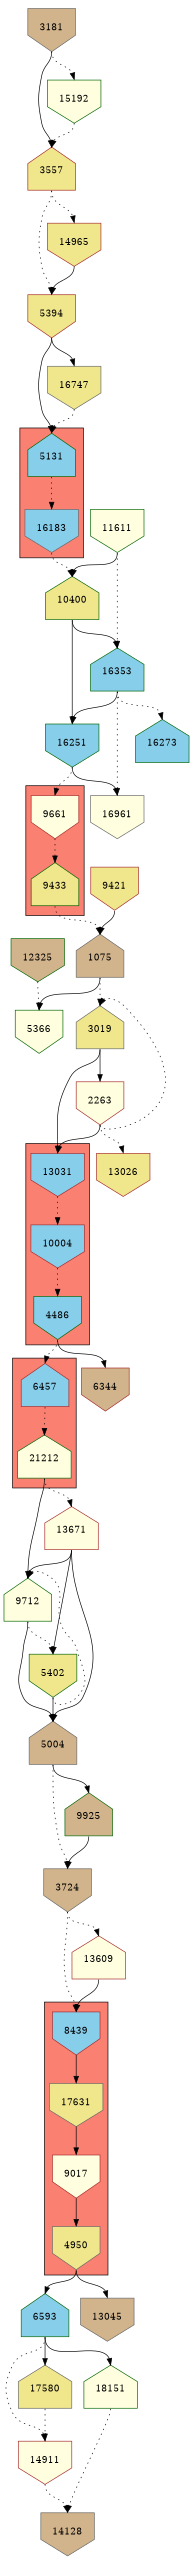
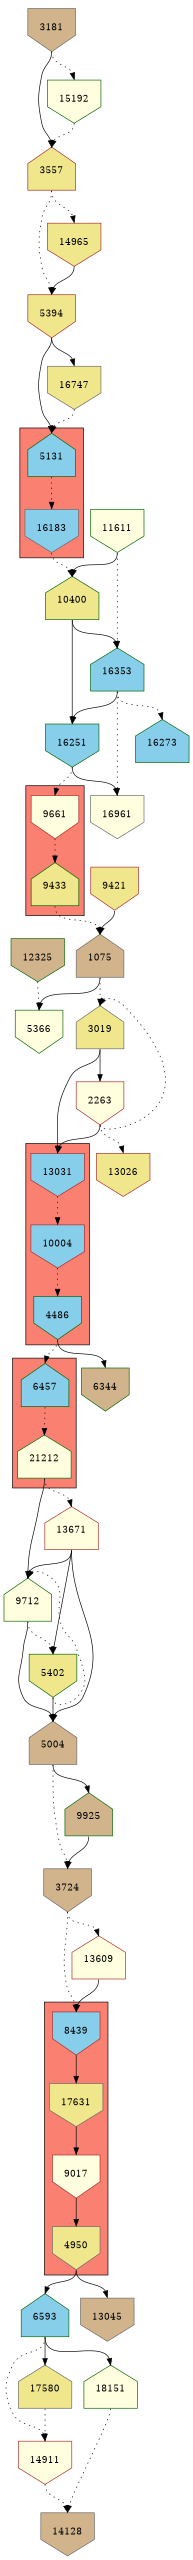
  digraph {
    node [color=darkgreen fillcolor=lightyellow shape=invhouse style=filled]
    edge [headport=n style=dotted tailport=s]
-   6457 [color=brown fillcolor=skyblue height=1 shape=house width=1]
+   6457 [fillcolor=skyblue height=1 shape=house width=1]
    21212 [height=1 shape=house width=1]
    8439 [color=brown fillcolor=skyblue height=1 width=1]
    17631 [color=gray40 fillcolor=khaki height=1 width=1]
    9017 [color=brown height=1 width=1]
    4950 [color=gray40 fillcolor=khaki height=1 width=1]
    13031 [color=brown fillcolor=skyblue height=1 width=1]
    10004 [color=brown fillcolor=skyblue height=1 width=1]
    4486 [fillcolor=skyblue height=1 width=1]
    9661 [color=brown height=1 width=1]
    9433 [fillcolor=khaki height=1 shape=house width=1]
    5131 [fillcolor=skyblue height=1 shape=house width=1]
    16183 [color=gray40 fillcolor=skyblue height=1 width=1]
    9712 [height=1 shape=house width=1]
    13671 [color=brown height=1 shape=house width=1]
    6593 [fillcolor=skyblue height=1 shape=house width=1]
    13045 [color=gray40 fillcolor=tan height=1 width=1]
-   6344 [color=brown fillcolor=tan height=1 width=1]
+   6344 [fillcolor=tan height=1 width=1]
    1075 [color=gray40 fillcolor=tan height=1 shape=house width=1]
    10400 [fillcolor=khaki height=1 shape=house width=1]
    5004 [color=gray40 fillcolor=tan height=1 shape=house width=1]
    5402 [fillcolor=khaki height=1 width=1]
    14911 [color=brown height=1 width=1]
    18151 [height=1 shape=house width=1]
    17580 [color=gray40 fillcolor=khaki height=1 shape=house width=1]
    3019 [color=gray40 fillcolor=khaki height=1 shape=house width=1]
    5366 [height=1 width=1]
    16251 [fillcolor=skyblue height=1 width=1]
    16353 [fillcolor=skyblue height=1 shape=house width=1]
    n30 [color=gray40 fillcolor=tan height=1 label=3724 width=1]
    9925 [fillcolor=tan height=1 shape=house width=1]
    13609 [color=brown height=1 shape=house width=1]
    14128 [color=gray40 fillcolor=tan height=1 width=1]
    2263 [color=brown height=1 width=1]
    13026 [color=brown fillcolor=khaki height=1 width=1]
    12325 [fillcolor=tan height=1 width=1]
    9421 [color=brown fillcolor=khaki height=1 width=1]
    16961 [color=gray40 height=1 width=1]
    16273 [fillcolor=skyblue height=1 shape=house width=1]
    11611 [height=1 width=1]
    5394 [color=brown fillcolor=khaki height=1 width=1]
    16747 [color=gray40 fillcolor=khaki height=1 width=1]
    3557 [color=brown fillcolor=khaki height=1 shape=house width=1]
    14965 [color=brown fillcolor=khaki height=1 width=1]
    3181 [color=gray40 fillcolor=tan height=1 width=1]
    15192 [height=1 width=1]
    subgraph cluster_1 {
      fillcolor=salmon
      style=filled
      6457
      21212
    }
    subgraph cluster_2 {
      fillcolor=salmon
      style=filled
      8439
      17631
      9017
      4950
    }
    subgraph cluster_3 {
      fillcolor=salmon
      style=filled
      13031
      10004
      4486
    }
    subgraph cluster_4 {
      fillcolor=salmon
      style=filled
      9661
      9433
    }
    subgraph cluster_5 {
      fillcolor=salmon
      style=filled
      5131
      16183
    }
    6457 -> 21212
    21212 -> 9712 [style=solid]
    21212 -> 13671
    8439 -> 17631 [style=solid]
    17631 -> 9017 [style=solid]
    9017 -> 4950 [style=solid]
    4950 -> 6593 [style=solid]
    4950 -> 13045 [style=solid]
    13031 -> 10004
    10004 -> 4486
    4486 -> 6457
    4486 -> 6344 [style=solid]
    9661 -> 9433
    9433 -> 1075
    5131 -> 16183
    16183 -> 10400
    9712 -> 5004 [style=solid]
    9712 -> 5402
    13671 -> 9712 [style=solid]
    13671 -> 5004 [style=solid]
    13671 -> 5402 [style=solid]
    6593 -> 14911
    6593 -> 18151 [style=solid]
    6593 -> 17580 [style=solid]
    1075 -> 3019
    1075 -> 5366 [style=solid]
    10400 -> 16251 [style=solid]
    10400 -> 16353 [style=solid]
    5004 -> n30
    5004 -> 9925 [style=solid]
    5402 -> 9712
    5402 -> 5004 [style=solid]
    14911 -> 14128
    18151 -> 14128
    17580 -> 14911
    3019 -> 13031 [style=solid]
    3019 -> 2263 [style=solid]
    16251 -> 9661
    16251 -> 16961 [style=solid]
    16353 -> 16251 [style=solid]
    16353 -> 16961
    16353 -> 16273
    n30 -> 8439
    n30 -> 13609
    9925 -> n30 [style=solid]
    13609 -> 8439 [style=solid]
    2263 -> 13031 [style=solid]
    2263 -> 3019
    2263 -> 13026
    12325 -> 5366
    9421 -> 1075 [style=solid]
    11611 -> 10400 [style=solid]
    11611 -> 16353
    5394 -> 5131 [style=solid]
    5394 -> 16747 [style=solid]
    16747 -> 5131
    3557 -> 5394
    3557 -> 14965
    14965 -> 5394 [style=solid]
    3181 -> 3557 [style=solid]
    3181 -> 15192
    15192 -> 3557
  }
